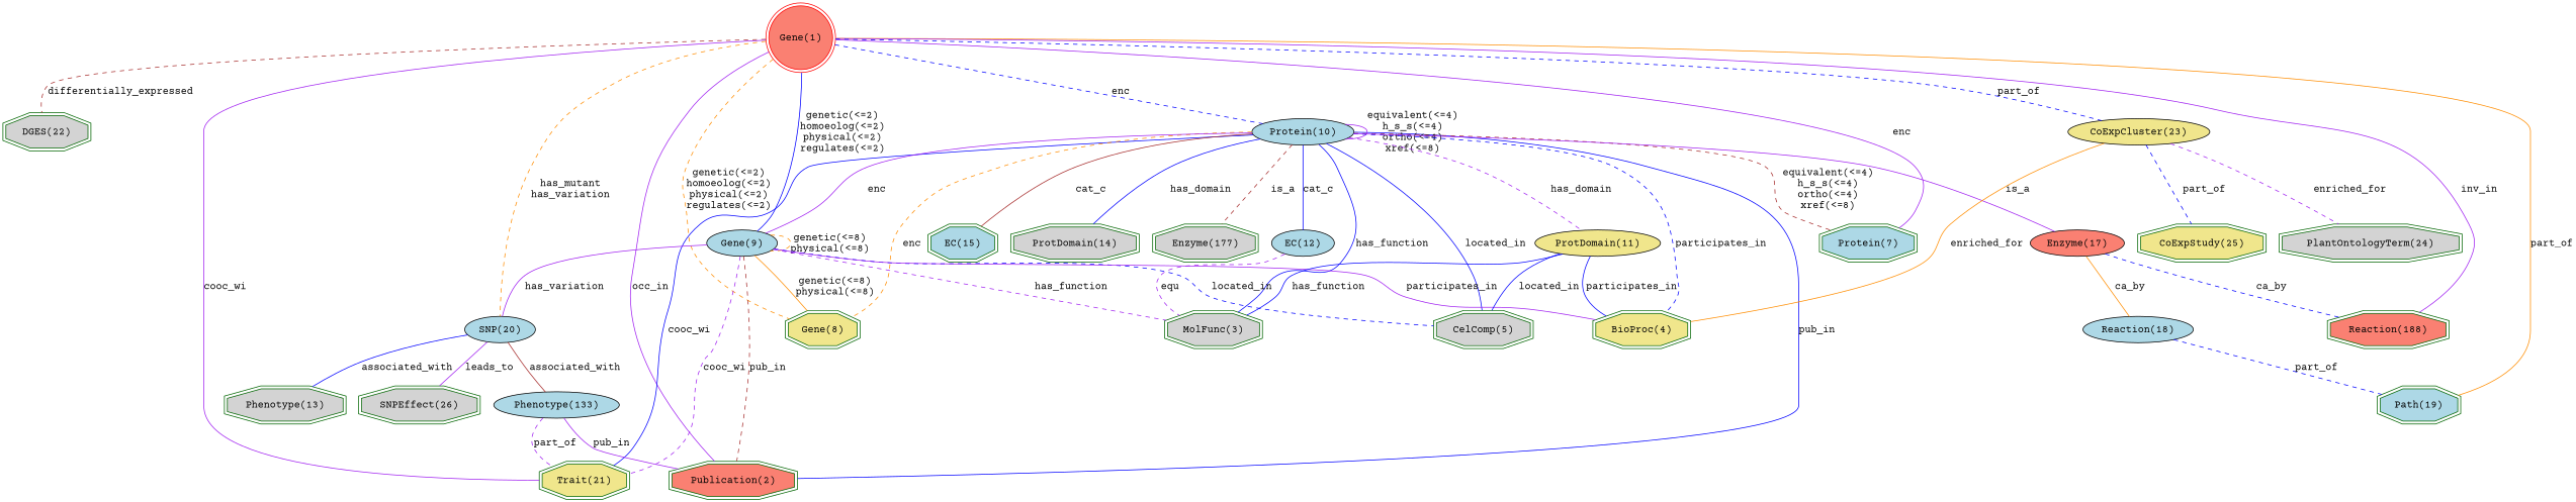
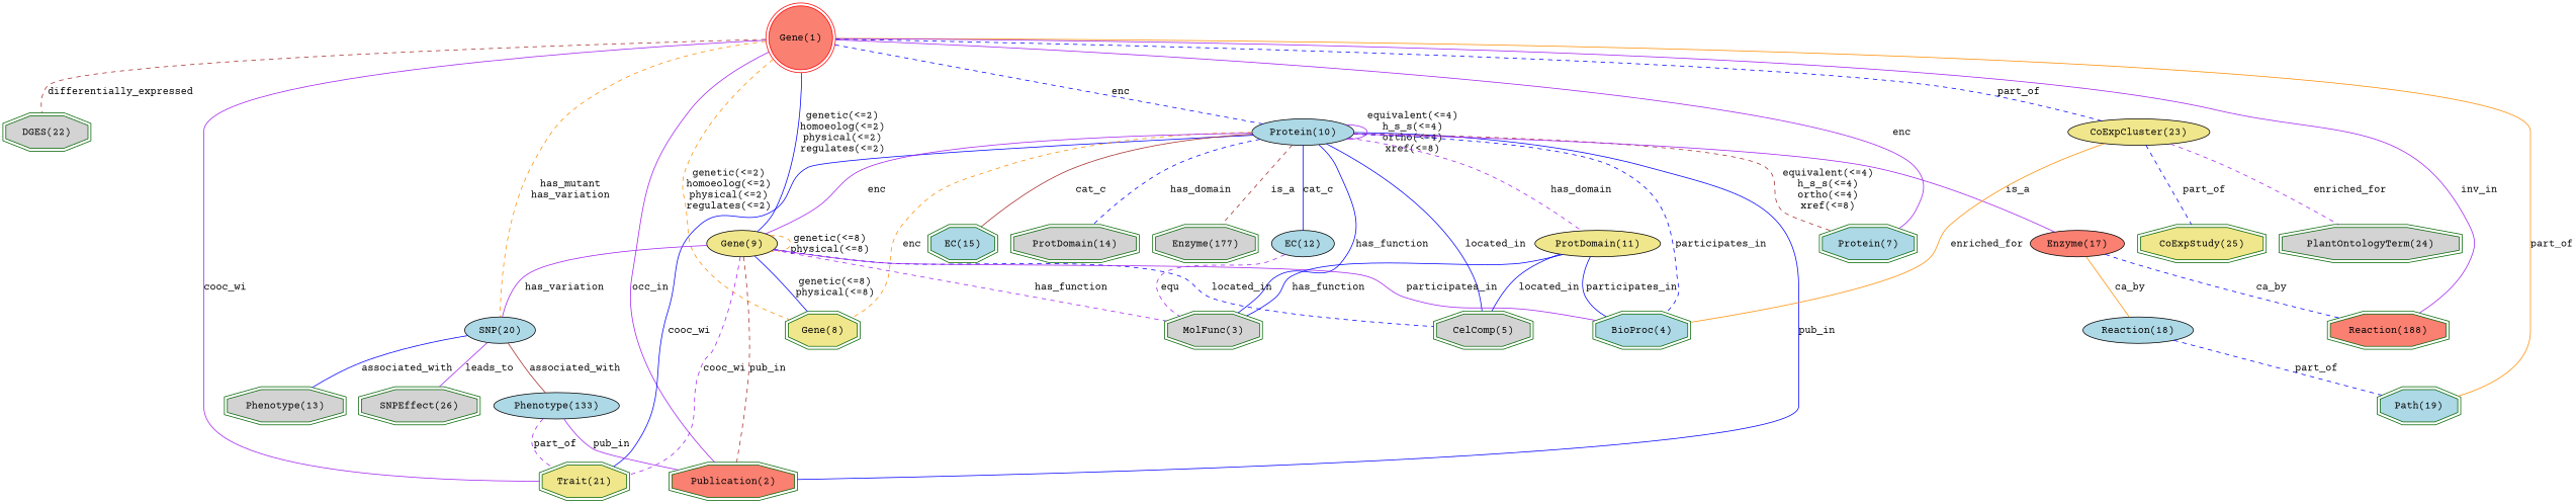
  digraph {
    fontname="Courier Prime"
    rankdir=TB
    node [color=darkgreen fillcolor=lightgrey fontname="Courier Prime" shape=doubleoctagon style=filled]
    edge [arrowhead=none color=blue fontname="Courier Prime" style=solid]
    "DGES(22)" [height=0.61111 width=1.5572]
    "CoExpStudy(25)" [fillcolor=khaki height=0.61111 width=2.2216]
    "Phenotype(13)" [height=0.61111 width=1.9871]
    "PlantOntologyTerm(24)" [height=0.61111 width=2.9837]
    "Trait(21)" [fillcolor=khaki height=0.61111 width=1.3813]
    "Publication(2)" [fillcolor=salmon height=0.61111 width=1.948]
    "SNPEffect(26)" [height=0.61111 width=2.0066]
    "EC(15)" [fillcolor=lightblue height=0.61111 width=1.2054]
    "Path(19)" [fillcolor=lightblue height=0.61111 width=1.3422]
    "Gene(1)" [color=red fillcolor=salmon height=1.2124 shape=doublecircle width=1.2124]
    "Gene(8)" [fillcolor=khaki height=0.61111 width=1.3031]
    "Protein(7)" [fillcolor=lightblue height=0.61111 width=1.4986]
    "Reaction(188)" [fillcolor=salmon height=0.61111 width=1.948]
    "SNP(20)" [fillcolor=lightblue height=0.5 width=1.1555 color="" shape=""]
    "Protein(10)" [fillcolor=lightblue height=0.5 width=1.4082 color="" shape=""]
-   "Gene(9)" [fillcolor=lightblue height=0.5 width=1.1013 color="" shape=""]
+   "Gene(9)" [fillcolor=khaki height=0.5 width=1.1013 color="" shape=""]
    "CoExpCluster(23)" [fillcolor=khaki height=0.5 width=2.0943 color="" shape=""]
    "Phenotype(133)" [fillcolor=lightblue height=0.5 width=1.8596 color="" shape=""]
    "MolFunc(3)" [height=0.61111 width=1.7331]
    "CelComp(5)" [height=0.61111 width=1.7721]
-   "BioProc(4)" [fillcolor=khaki height=0.61111 width=1.6158]
+   "BioProc(4)" [fillcolor=lightblue height=0.61111 width=1.6158]
    "ProtDomain(14)" [height=0.61111 width=2.1825]
    "Enzyme(177)" [height=0.61111 width=1.8894]
    "EC(12)" [fillcolor=lightblue height=0.5 width=1.011 color="" shape=""]
    "ProtDomain(11)" [fillcolor=khaki height=0.5 width=1.9137 color="" shape=""]
    "Enzyme(17)" [fillcolor=salmon height=0.5 width=1.5165 color="" shape=""]
    "Reaction(18)" [fillcolor=lightblue height=0.5 width=1.5707 color="" shape=""]
    "Gene(1)" -> "DGES(22)" [color=brown label=differentially_expressed style=dashed]
    "Gene(1)" -> "Trait(21)" [color=purple label=cooc_wi]
    "Gene(1)" -> "Publication(2)" [color=purple label=occ_in]
    "Gene(1)" -> "Path(19)" [color=darkorange label=part_of]
    "Gene(1)" -> "Gene(8)" [color=darkorange label="genetic(<=2)\nhomoeolog(<=2)\nphysical(<=2)\nregulates(<=2)" style=dashed]
    "Gene(1)" -> "Protein(7)" [color=purple label=enc]
    "Gene(1)" -> "Reaction(188)" [color=purple label=inv_in]
    "Gene(1)" -> "SNP(20)" [color=darkorange label="has_mutant\nhas_variation" style=dashed]
    "Gene(1)" -> "Protein(10)" [label=enc style=dashed]
    "Gene(1)" -> "Gene(9)" [label="genetic(<=2)\nhomoeolog(<=2)\nphysical(<=2)\nregulates(<=2)"]
    "Gene(1)" -> "CoExpCluster(23)" [label=part_of style=dashed]
    "SNP(20)" -> "Phenotype(13)" [label=associated_with]
    "SNP(20)" -> "SNPEffect(26)" [color=purple label=leads_to]
    "SNP(20)" -> "Phenotype(133)" [color=brown label=associated_with]
    "Protein(10)" -> "Trait(21)" [label=cooc_wi]
    "Protein(10)" -> "Publication(2)" [label=pub_in]
    "Protein(10)" -> "EC(15)" [color=brown label=cat_c]
    "Protein(10)" -> "Gene(8)" [color=darkorange label=enc style=dashed]
    "Protein(10)" -> "Protein(7)" [color=brown label="equivalent(<=4)\nh_s_s(<=4)\northo(<=4)\nxref(<=8)" style=dashed]
    "Protein(10)" -> "Protein(10)" [color=purple label="equivalent(<=4)\nh_s_s(<=4)\northo(<=4)\nxref(<=8)"]
    "Protein(10)" -> "Gene(9)" [color=purple label=enc]
    "Protein(10)" -> "MolFunc(3)" [label=has_function]
    "Protein(10)" -> "CelComp(5)" [label=located_in]
    "Protein(10)" -> "BioProc(4)" [label=participates_in style=dashed]
-   "Protein(10)" -> "ProtDomain(14)" [label=has_domain]
+   "Protein(10)" -> "ProtDomain(14)" [label=has_domain style=dashed]
    "Protein(10)" -> "Enzyme(177)" [color=brown label=is_a style=dashed]
    "Protein(10)" -> "EC(12)" [label=cat_c]
    "Protein(10)" -> "ProtDomain(11)" [color=purple label=has_domain style=dashed]
    "Protein(10)" -> "Enzyme(17)" [color=purple label=is_a]
    "Gene(9)" -> "Trait(21)" [color=purple label=cooc_wi style=dashed]
    "Gene(9)" -> "Publication(2)" [color=brown label=pub_in style=dashed]
-   "Gene(9)" -> "Gene(8)" [color=darkorange label="genetic(<=8)\nphysical(<=8)"]
+   "Gene(9)" -> "Gene(8)" [label="genetic(<=8)\nphysical(<=8)"]
    "Gene(9)" -> "SNP(20)" [color=purple label=has_variation]
    "Gene(9)" -> "Gene(9)" [color=darkorange label="genetic(<=8)\nphysical(<=8)" style=dashed]
    "Gene(9)" -> "MolFunc(3)" [color=purple label=has_function style=dashed]
    "Gene(9)" -> "CelComp(5)" [label=located_in style=dashed]
    "Gene(9)" -> "BioProc(4)" [color=purple label=participates_in]
    "CoExpCluster(23)" -> "CoExpStudy(25)" [label=part_of style=dashed]
    "CoExpCluster(23)" -> "PlantOntologyTerm(24)" [color=purple label=enriched_for style=dashed]
    "CoExpCluster(23)" -> "BioProc(4)" [color=darkorange label=enriched_for]
    "Phenotype(133)" -> "Trait(21)" [color=purple label=part_of style=dashed]
    "Phenotype(133)" -> "Publication(2)" [color=purple label=pub_in]
    "EC(12)" -> "MolFunc(3)" [color=purple label=equ style=dashed]
    "ProtDomain(11)" -> "MolFunc(3)" [label=has_function]
    "ProtDomain(11)" -> "CelComp(5)" [label=located_in]
    "ProtDomain(11)" -> "BioProc(4)" [label=participates_in]
    "Enzyme(17)" -> "Reaction(188)" [label=ca_by style=dashed]
    "Enzyme(17)" -> "Reaction(18)" [color=darkorange label=ca_by]
    "Reaction(18)" -> "Path(19)" [label=part_of style=dashed]
  }
